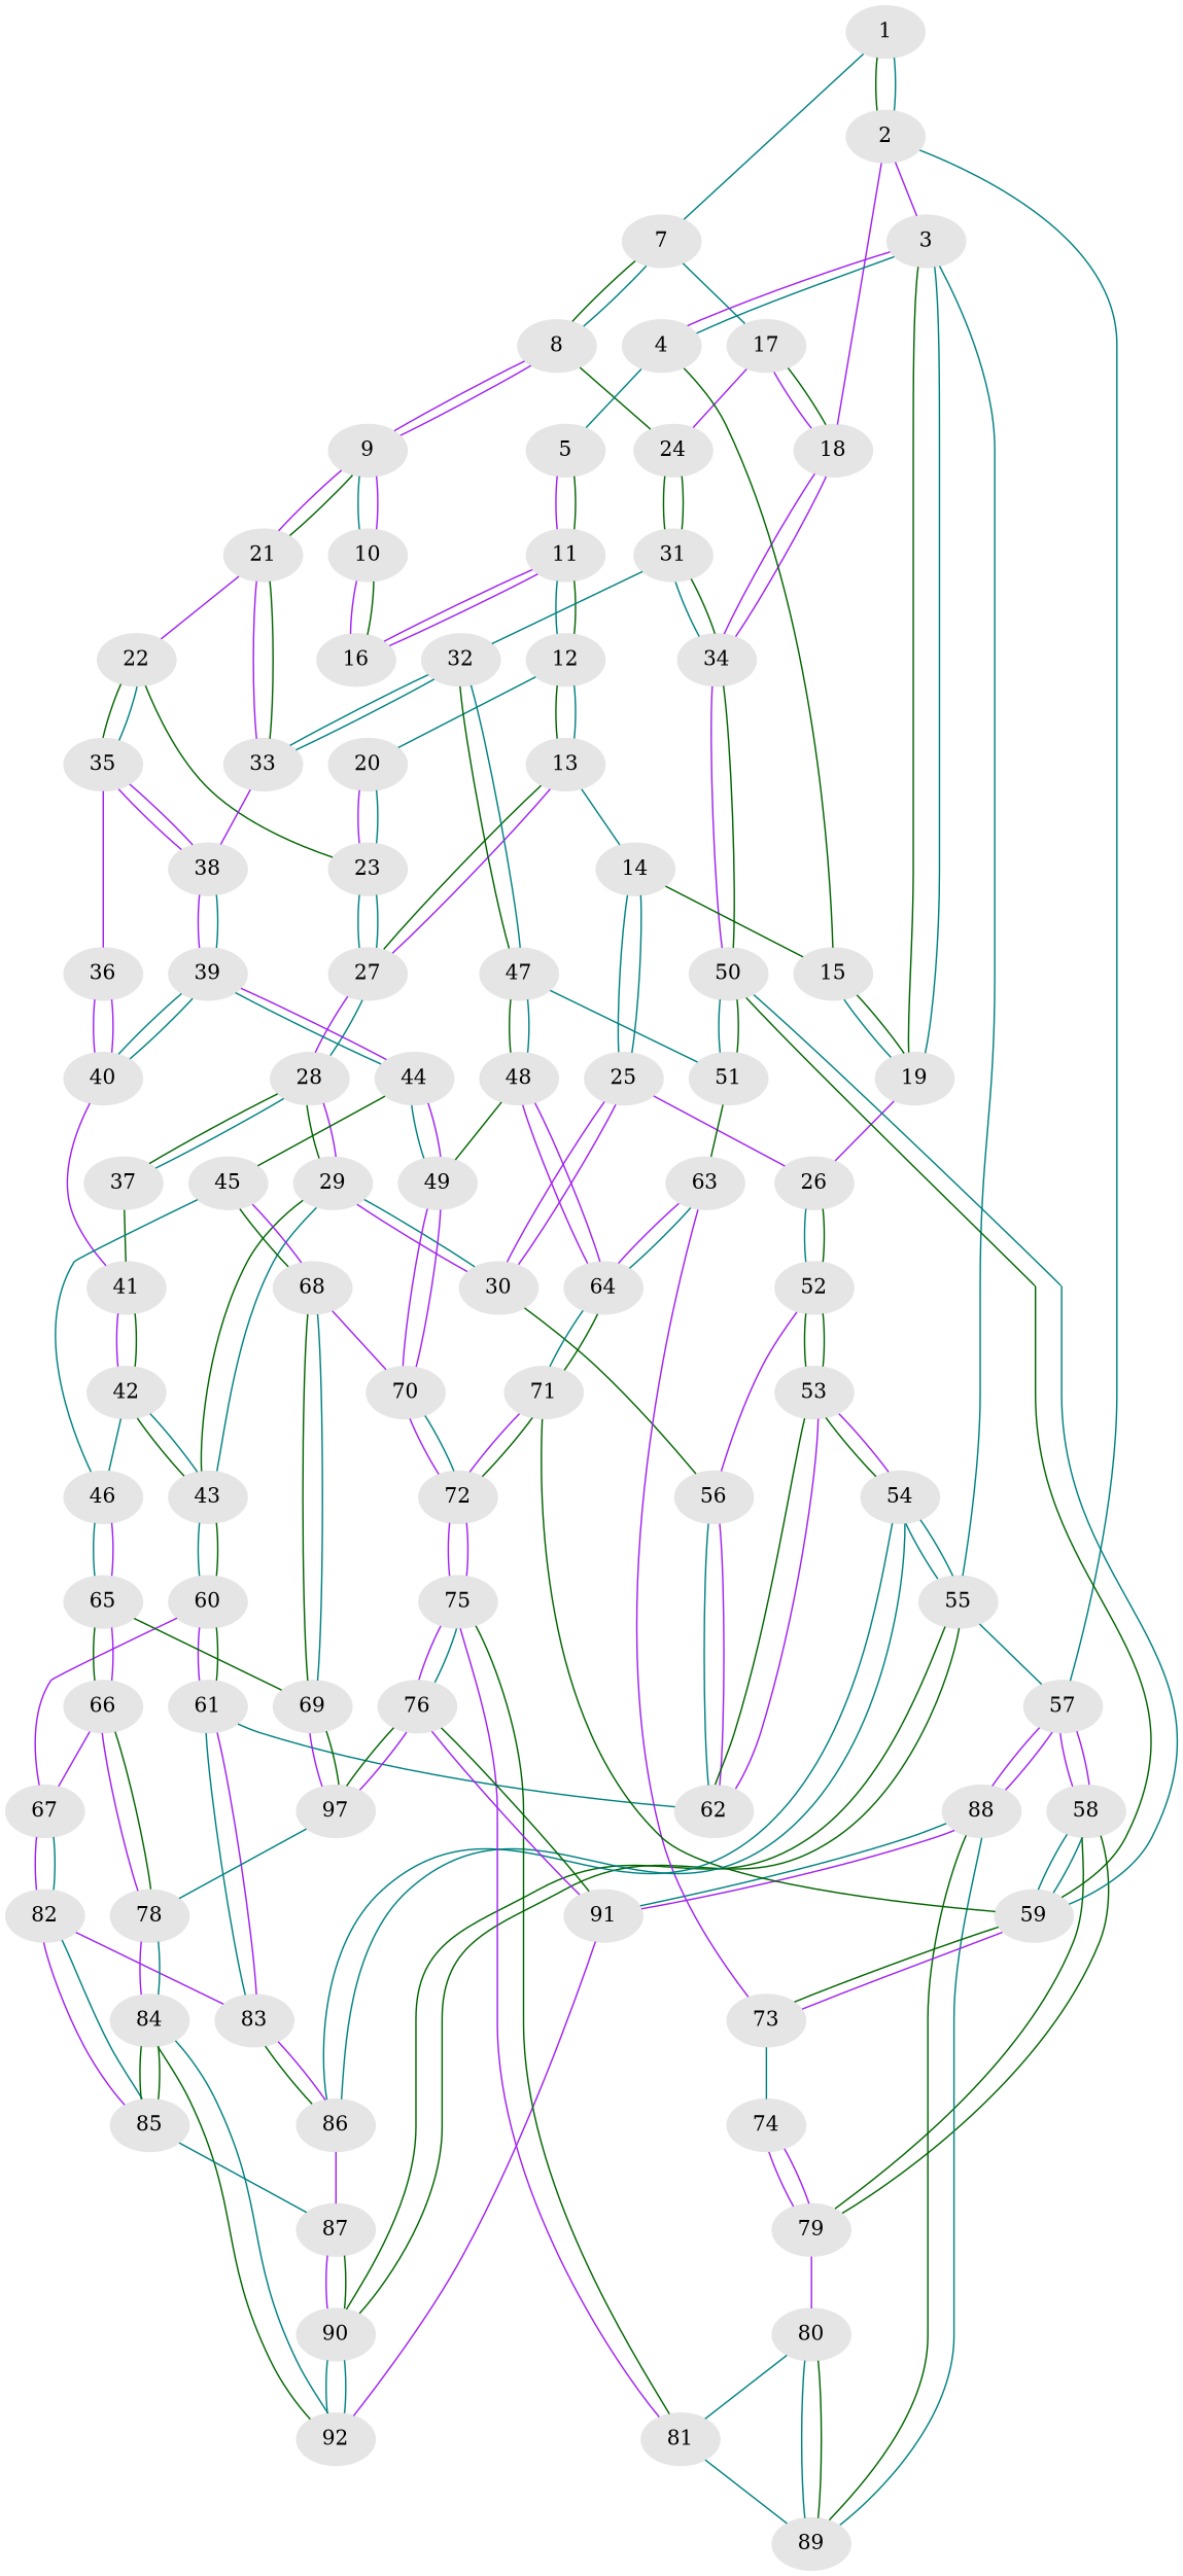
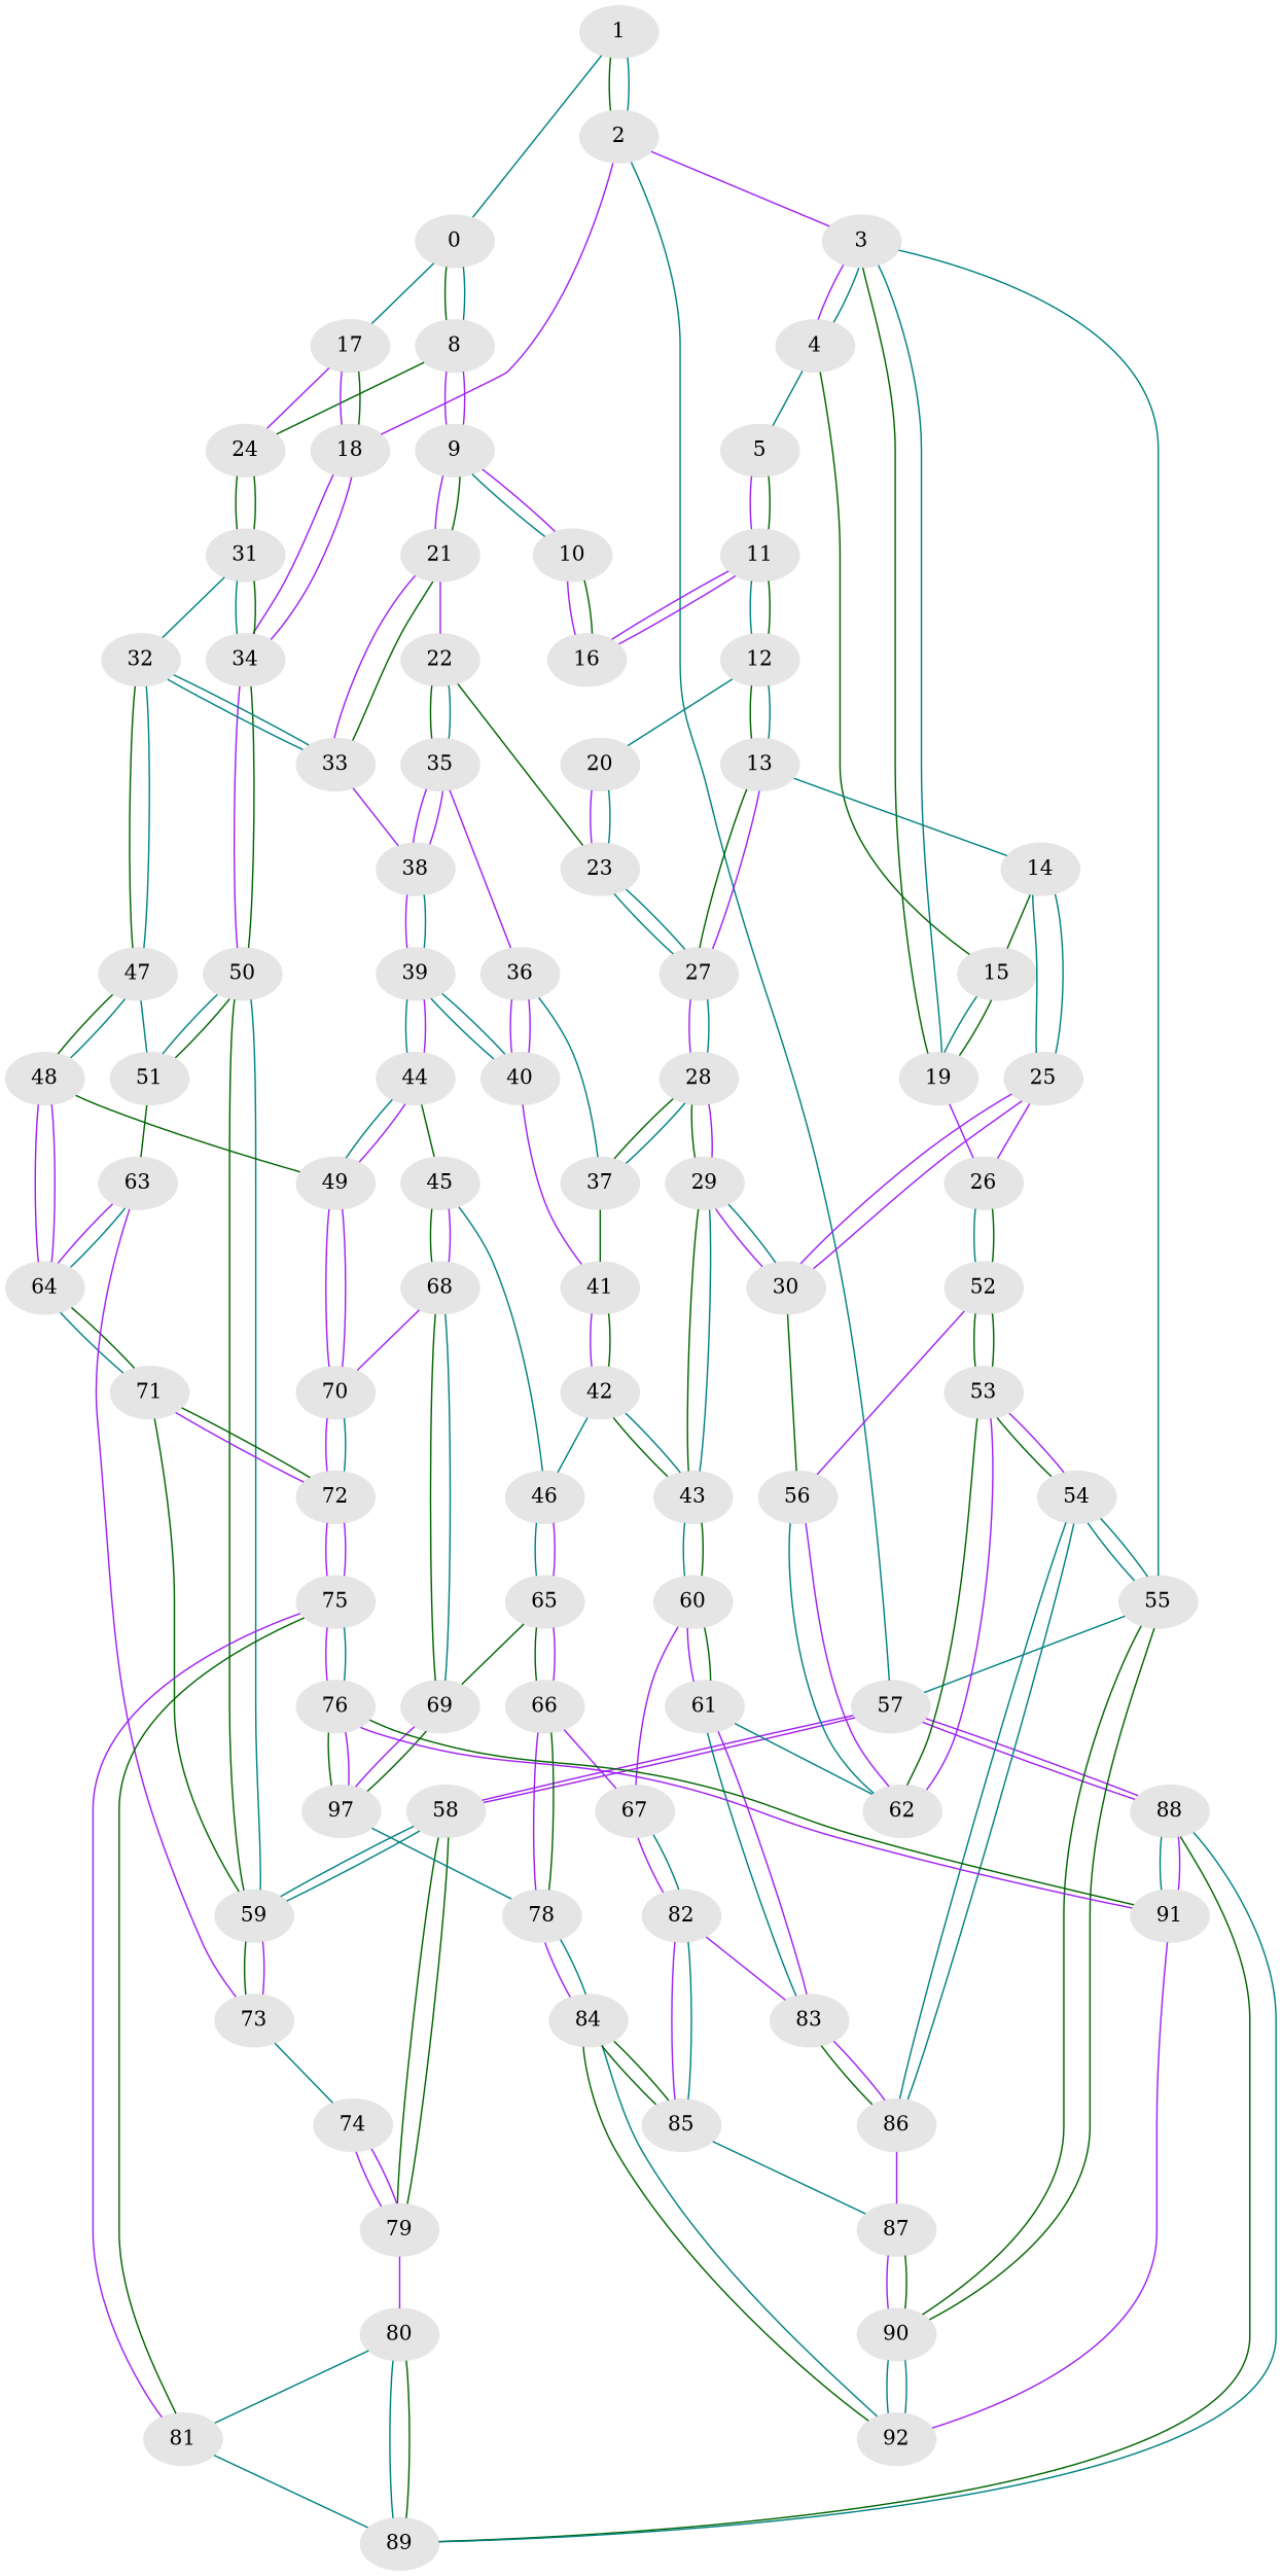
  graph {
    node [color=gray90 style=filled]
    edge [color=purple]
    1
    2
-   7
+   7 [label=0]
    3
    18
    57
    8
    17
    4
    19
    55
    34
    58
    88
    5
    15
    26
    90
    11
    16
    12
    10
    9
    24
    21
    31
    22
    33
    13
    20
    14
    27
    23
    25
    28
    30
    50
    52
    35
    38
    36
    32
    56
    53
    29
    37
    43
    41
    60
    62
    47
    48
    51
    39
    59
    40
    42
    44
    45
    49
    46
    65
    61
    67
    68
    70
    69
    66
    64
    63
    71
    72
    73
    54
    86
    87
    92
    79
    91
    89
    80
    74
    83
    82
    78
    n86 [label=97]
    84
    85
    75
    76
    81
    1 -- 2 [color=darkgreen]
    1 -- 2 [color=teal]
    1 -- 7 [color=teal]
    2 -- 3
    2 -- 18
    2 -- 57 [color=teal]
    7 -- 8 [color=darkgreen]
    7 -- 8 [color=teal]
    7 -- 17 [color=teal]
    3 -- 4
    3 -- 4 [color=teal]
    3 -- 19 [color=darkgreen]
    3 -- 19 [color=teal]
    3 -- 55 [color=teal]
    18 -- 34
    18 -- 34
    57 -- 58
    57 -- 58
    57 -- 88
    57 -- 88
    8 -- 9
    8 -- 9
    8 -- 24 [color=darkgreen]
    17 -- 18
    17 -- 18 [color=darkgreen]
    17 -- 24
    4 -- 5 [color=teal]
    4 -- 15 [color=darkgreen]
    19 -- 26
    55 -- 57 [color=teal]
    55 -- 90 [color=darkgreen]
    55 -- 90 [color=darkgreen]
    34 -- 50
    34 -- 50 [color=darkgreen]
    58 -- 59 [color=teal]
    58 -- 59 [color=teal]
    58 -- 79 [color=darkgreen]
    58 -- 79 [color=darkgreen]
    88 -- 91 [color=teal]
    88 -- 91
    88 -- 89 [color=darkgreen]
    88 -- 89 [color=teal]
    5 -- 11
    5 -- 11 [color=darkgreen]
    15 -- 19 [color=teal]
    15 -- 19 [color=darkgreen]
    26 -- 52 [color=teal]
    26 -- 52 [color=darkgreen]
    90 -- 92 [color=teal]
    90 -- 92 [color=teal]
    11 -- 16
    11 -- 16
    11 -- 12 [color=teal]
    11 -- 12 [color=darkgreen]
    12 -- 13 [color=darkgreen]
    12 -- 13 [color=teal]
    12 -- 20 [color=teal]
    10 -- 16
    10 -- 16 [color=darkgreen]
    9 -- 10 [color=teal]
    9 -- 10
    9 -- 21
    9 -- 21 [color=darkgreen]
    24 -- 31 [color=darkgreen]
    24 -- 31 [color=darkgreen]
    21 -- 22
    21 -- 33
    21 -- 33 [color=darkgreen]
    31 -- 34 [color=teal]
    31 -- 34 [color=darkgreen]
    31 -- 32 [color=teal]
    22 -- 23 [color=darkgreen]
    22 -- 35 [color=darkgreen]
    22 -- 35 [color=teal]
    33 -- 38
    13 -- 14 [color=teal]
    13 -- 27 [color=darkgreen]
    13 -- 27
    20 -- 23
    20 -- 23 [color=teal]
    14 -- 15 [color=darkgreen]
    14 -- 25 [color=teal]
    14 -- 25 [color=teal]
    27 -- 28
    27 -- 28 [color=teal]
    23 -- 27 [color=teal]
    23 -- 27 [color=teal]
    25 -- 26
    25 -- 30
    25 -- 30
    28 -- 29 [color=darkgreen]
    28 -- 29
    28 -- 37 [color=darkgreen]
    28 -- 37 [color=teal]
    30 -- 56 [color=darkgreen]
    50 -- 51 [color=teal]
    50 -- 51 [color=darkgreen]
    50 -- 59 [color=darkgreen]
    50 -- 59 [color=teal]
    52 -- 56
    52 -- 53 [color=darkgreen]
    52 -- 53 [color=darkgreen]
    35 -- 38
    35 -- 38
    35 -- 36
    38 -- 39
    38 -- 39 [color=teal]
+   36 -- 37 [color=teal]
    36 -- 40
    36 -- 40
    32 -- 33 [color=teal]
    32 -- 33 [color=teal]
    32 -- 47 [color=darkgreen]
    32 -- 47 [color=teal]
    56 -- 62 [color=teal]
    56 -- 62
    53 -- 62 [color=darkgreen]
    53 -- 62
    53 -- 54 [color=darkgreen]
    53 -- 54
    29 -- 30
    29 -- 30 [color=teal]
    29 -- 43 [color=darkgreen]
    29 -- 43 [color=teal]
    37 -- 41 [color=darkgreen]
    43 -- 60 [color=teal]
    43 -- 60 [color=darkgreen]
    41 -- 42
    41 -- 42 [color=darkgreen]
    60 -- 61
    60 -- 61 [color=darkgreen]
    60 -- 67
    47 -- 48 [color=darkgreen]
    47 -- 48 [color=teal]
    47 -- 51 [color=teal]
    48 -- 49 [color=darkgreen]
    48 -- 64
    48 -- 64
    51 -- 63 [color=darkgreen]
    39 -- 40 [color=teal]
    39 -- 40 [color=teal]
    39 -- 44 [color=teal]
    39 -- 44
    59 -- 73 [color=darkgreen]
    59 -- 73
    40 -- 41
    42 -- 43 [color=darkgreen]
    42 -- 43 [color=teal]
    42 -- 46 [color=teal]
    44 -- 45 [color=darkgreen]
    44 -- 49 [color=teal]
    44 -- 49
    45 -- 46 [color=teal]
    45 -- 68 [color=darkgreen]
    45 -- 68
    49 -- 70
    49 -- 70
    46 -- 65 [color=teal]
    46 -- 65
    65 -- 69 [color=darkgreen]
    65 -- 66 [color=darkgreen]
    65 -- 66
    61 -- 62 [color=teal]
    61 -- 83 [color=teal]
    61 -- 83
    67 -- 82
    67 -- 82 [color=teal]
    68 -- 70
    68 -- 69 [color=darkgreen]
    68 -- 69 [color=teal]
    70 -- 72
    70 -- 72 [color=teal]
    69 -- n86
    69 -- n86 [color=darkgreen]
    66 -- 67
    66 -- 78
    66 -- 78 [color=darkgreen]
    64 -- 71 [color=teal]
    64 -- 71 [color=darkgreen]
    63 -- 64
    63 -- 64 [color=teal]
    63 -- 73
    71 -- 59 [color=darkgreen]
    71 -- 72
    71 -- 72 [color=darkgreen]
    72 -- 75
    72 -- 75
    73 -- 74 [color=teal]
    54 -- 55 [color=teal]
    54 -- 55 [color=teal]
    54 -- 86 [color=teal]
    54 -- 86 [color=teal]
    86 -- 87
    87 -- 90
    87 -- 90 [color=darkgreen]
    79 -- 80
    91 -- 92
    80 -- 89 [color=teal]
    80 -- 89 [color=darkgreen]
    80 -- 81 [color=teal]
    74 -- 79
    74 -- 79
    83 -- 86 [color=darkgreen]
    83 -- 86
    82 -- 83
    82 -- 85
    82 -- 85 [color=teal]
    78 -- 84
    78 -- 84 [color=teal]
    n86 -- 78 [color=teal]
    84 -- 92 [color=darkgreen]
    84 -- 92 [color=teal]
    84 -- 85 [color=darkgreen]
    84 -- 85 [color=darkgreen]
    85 -- 87 [color=teal]
    75 -- 76
    75 -- 76 [color=teal]
    75 -- 81
    75 -- 81 [color=darkgreen]
    76 -- 91
    76 -- 91 [color=darkgreen]
    76 -- n86 [color=darkgreen]
    76 -- n86
    81 -- 89 [color=teal]
  }
